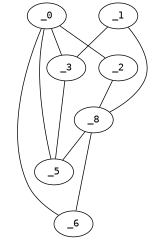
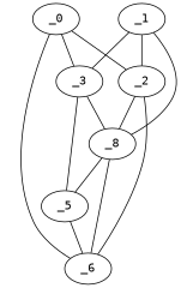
  graph {
    fontname="DejaVu Sans Mono"
    node [fontname="DejaVu Sans Mono"]
    edge [fontname="DejaVu Sans Mono" valence=1]
    _0 [x=26 y=87]
    _2 [x=37 y=85]
    _3 [x=38 y=59]
    _6 [x=125 y=77]
    _1 [x=32 y=84]
    n6 [label=_8 x=43 y=83]
    _5 [x=67 y=25]
    _0 -- _2 [valence=2]
    _0 -- _3
    _0 -- _6
+   _2 -- _6
    _2 -- n6
+   _3 -- n6 [valence=2]
    _3 -- _5
+   _1 -- _2 [valence=2]
    _1 -- _3
    _1 -- n6 [valence=2]
    n6 -- _6
    n6 -- _5
-   _5 -- _0
+   _5 -- _6
  }
